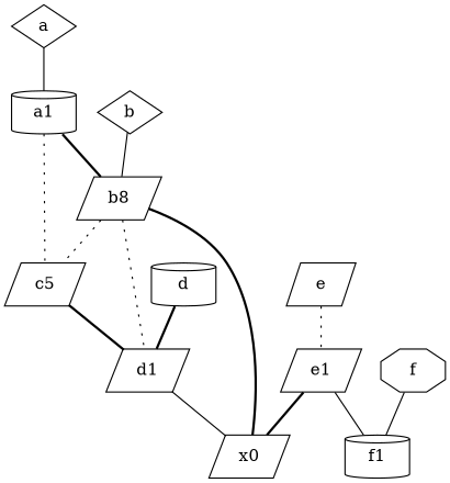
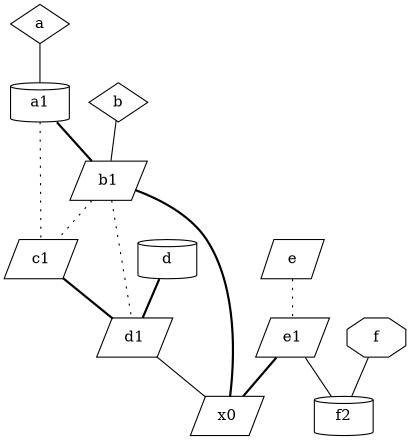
  graph {
    node [shape=parallelogram]
    edge [style=bold]
-   c1 [label=c5]
+   c1
    d1
    x0
    f [shape=octagon]
-   f1 [shape=cylinder]
+   f1 [shape=cylinder label=f2]
    d [shape=cylinder]
-   b1 [label=b8]
+   b1
    e1
    a [shape=diamond]
    a1 [shape=cylinder]
    e
    b [shape=diamond]
    c1 -- d1
    d1 -- x0 [style=solid]
    f -- f1 [style=solid]
    d -- d1
    b1 -- c1 [style=dotted]
    b1 -- d1 [style=dotted]
    b1 -- x0
    e1 -- x0
    e1 -- f1 [style=solid]
    a -- a1 [style=solid]
    a1 -- c1 [style=dotted]
    a1 -- b1
    e -- e1 [style=dotted]
    b -- b1 [style=solid]
  }
